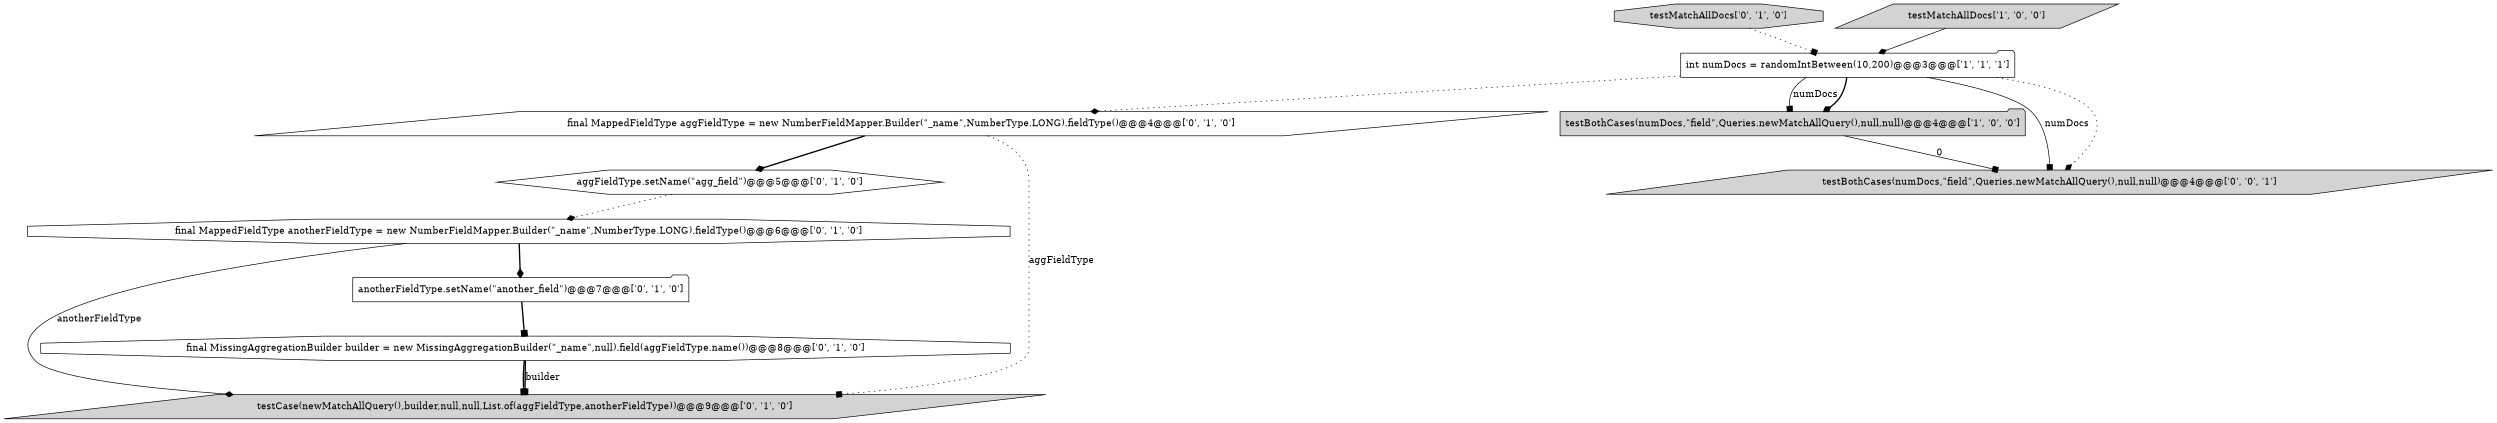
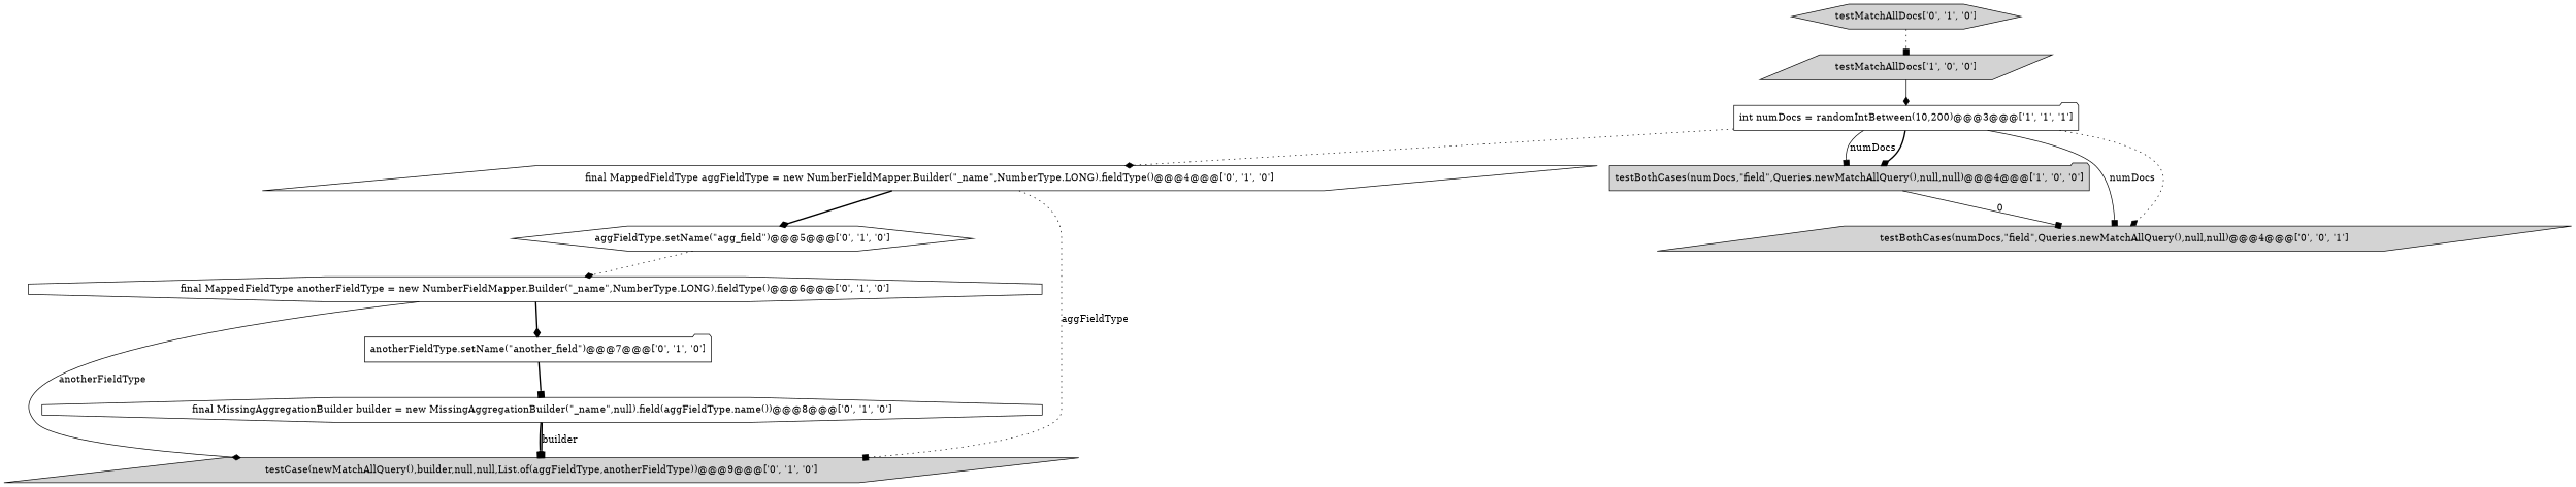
  digraph {
    node [fillcolor=white shape=parallelogram style=filled]
    edge [arrowhead=diamond style=bold]
    n1 [label="final MappedFieldType aggFieldType = new NumberFieldMapper.Builder(\"_name\",NumberType.LONG).fieldType()@@@4@@@['0', '1', '0']"]
    n2 [label="aggFieldType.setName(\"agg_field\")@@@5@@@['0', '1', '0']" shape=hexagon]
    n3 [fillcolor=lightgray label="testCase(newMatchAllQuery(),builder,null,null,List.of(aggFieldType,anotherFieldType))@@@9@@@['0', '1', '0']"]
    n4 [label="final MappedFieldType anotherFieldType = new NumberFieldMapper.Builder(\"_name\",NumberType.LONG).fieldType()@@@6@@@['0', '1', '0']" shape=octagon]
    n5 [label="anotherFieldType.setName(\"another_field\")@@@7@@@['0', '1', '0']" shape=folder]
    n6 [label="final MissingAggregationBuilder builder = new MissingAggregationBuilder(\"_name\",null).field(aggFieldType.name())@@@8@@@['0', '1', '0']" shape=octagon]
    n7 [label="int numDocs = randomIntBetween(10,200)@@@3@@@['1', '1', '1']" shape=folder]
    n8 [fillcolor=lightgray label="testBothCases(numDocs,\"field\",Queries.newMatchAllQuery(),null,null)@@@4@@@['1', '0', '0']" shape=folder]
    n9 [fillcolor=lightgray label="testBothCases(numDocs,\"field\",Queries.newMatchAllQuery(),null,null)@@@4@@@['0', '0', '1']"]
-   n10 [fillcolor=lightgray label="testMatchAllDocs['0', '1', '0']" shape=octagon]
+   n10 [fillcolor=lightgray label="testMatchAllDocs['0', '1', '0']" shape=hexagon]
    n11 [fillcolor=lightgray label="testMatchAllDocs['1', '0', '0']"]
    n1 -> n2
    n1 -> n3 [arrowhead=box label=aggFieldType style=dotted]
    n2 -> n4 [style=dotted]
    n4 -> n3 [label=anotherFieldType style=solid]
    n4 -> n5
    n5 -> n6 [arrowhead=box]
    n6 -> n3 [arrowhead=box]
    n6 -> n3 [arrowhead=box label=builder]
    n7 -> n1 [style=dotted]
    n7 -> n8 [arrowhead=box label=numDocs style=solid]
    n7 -> n8
    n7 -> n9 [arrowhead=box label=numDocs style=solid]
    n7 -> n9 [style=dotted]
    n8 -> n9 [arrowhead=box label=0 style=solid]
-   n10 -> n7 [arrowhead=box style=dotted]
+   n10 -> n11 [arrowhead=box style=dotted]
    n11 -> n7 [style=solid]
  }
